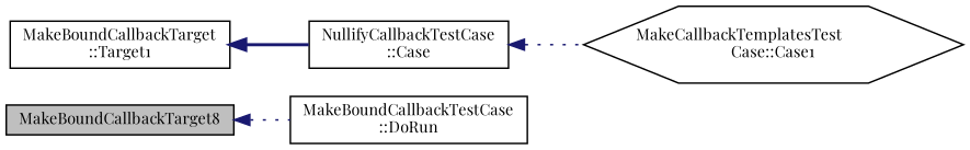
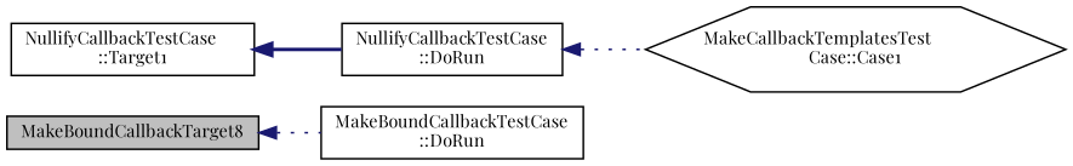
  digraph {
    fontname="Playfair Display"
    rankdir=LR
    node [color=black fillcolor=white fontname="Playfair Display" fontsize=10 shape=box style=filled]
    edge [color=midnightblue dir=back fontname="Playfair Display" fontsize=10 labelfontname=Helvetica labelfontsize=10 style=dotted]
    n1 [fillcolor=grey75 fontcolor=black height=0.2 label=MakeBoundCallbackTarget8 width=0.4]
    n2 [height=0.2 label="MakeBoundCallbackTestCase\l::DoRun" width=0.4]
-   n3 [height=0.2 label="MakeBoundCallbackTarget\l::Target1" width=0.4]
-   n4 [height=0.2 label="NullifyCallbackTestCase\l::Case" width=0.4]
+   n3 [height=0.2 label="NullifyCallbackTestCase\l::Target1" width=0.4]
+   n4 [height=0.2 label="NullifyCallbackTestCase\l::DoRun" width=0.4]
    n5 [height=0.2 label="MakeCallbackTemplatesTest\lCase::Case1" shape=hexagon width=0.4]
    n1 -> n2
    n3 -> n4 [style=bold]
    n4 -> n5
  }
